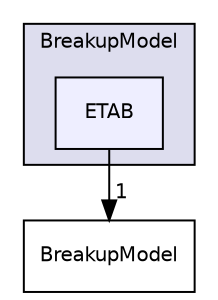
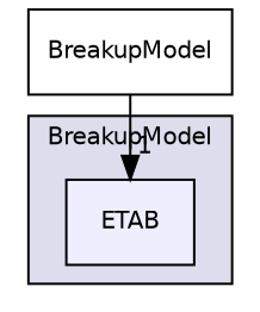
  digraph {
    compound=true
    node [fontname=Helvetica fontsize=10 shape=box]
    n1 [fillcolor="#eeeeff" label=ETAB pencolor=black style=filled]
    n2 [label=BreakupModel]
    subgraph cluster_1 {
      bgcolor="#ddddee"
      fontname=Helvetica
      fontsize=10
      label=BreakupModel
      pencolor=black
      n1
    }
-   n1 -> n2 [headlabel=1 labeldistance=1.5 labelfontname=Helvetica labelfontsize=10]
+   n2 -> n1 [headlabel=1 labeldistance=1.5 labelfontname=Helvetica labelfontsize=10]
  }
